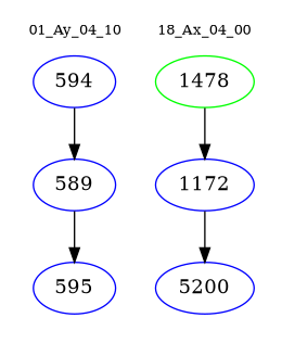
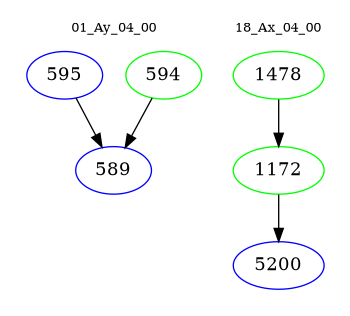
  digraph {
    node [color=blue]
    edge [color=black]
-   n1 [label=594]
+   n1 [color=green label=594]
    n2 [label=589]
    n3 [label=595]
    n4 [color=green label=1478]
-   n5 [label=1172]
+   n5 [color=green label=1172]
    n6 [label=5200]
    subgraph cluster_1 {
      color=white
      fontsize=10
-     label="01_Ay_04_10"
+     label="01_Ay_04_00"
      n1
      n2
      n3
    }
    subgraph cluster_2 {
      color=white
      fontsize=10
      label="18_Ax_04_00"
      n4
      n5
      n6
    }
    n1 -> n2
-   n2 -> n3
+   n3 -> n2
    n4 -> n5
    n5 -> n6
  }
